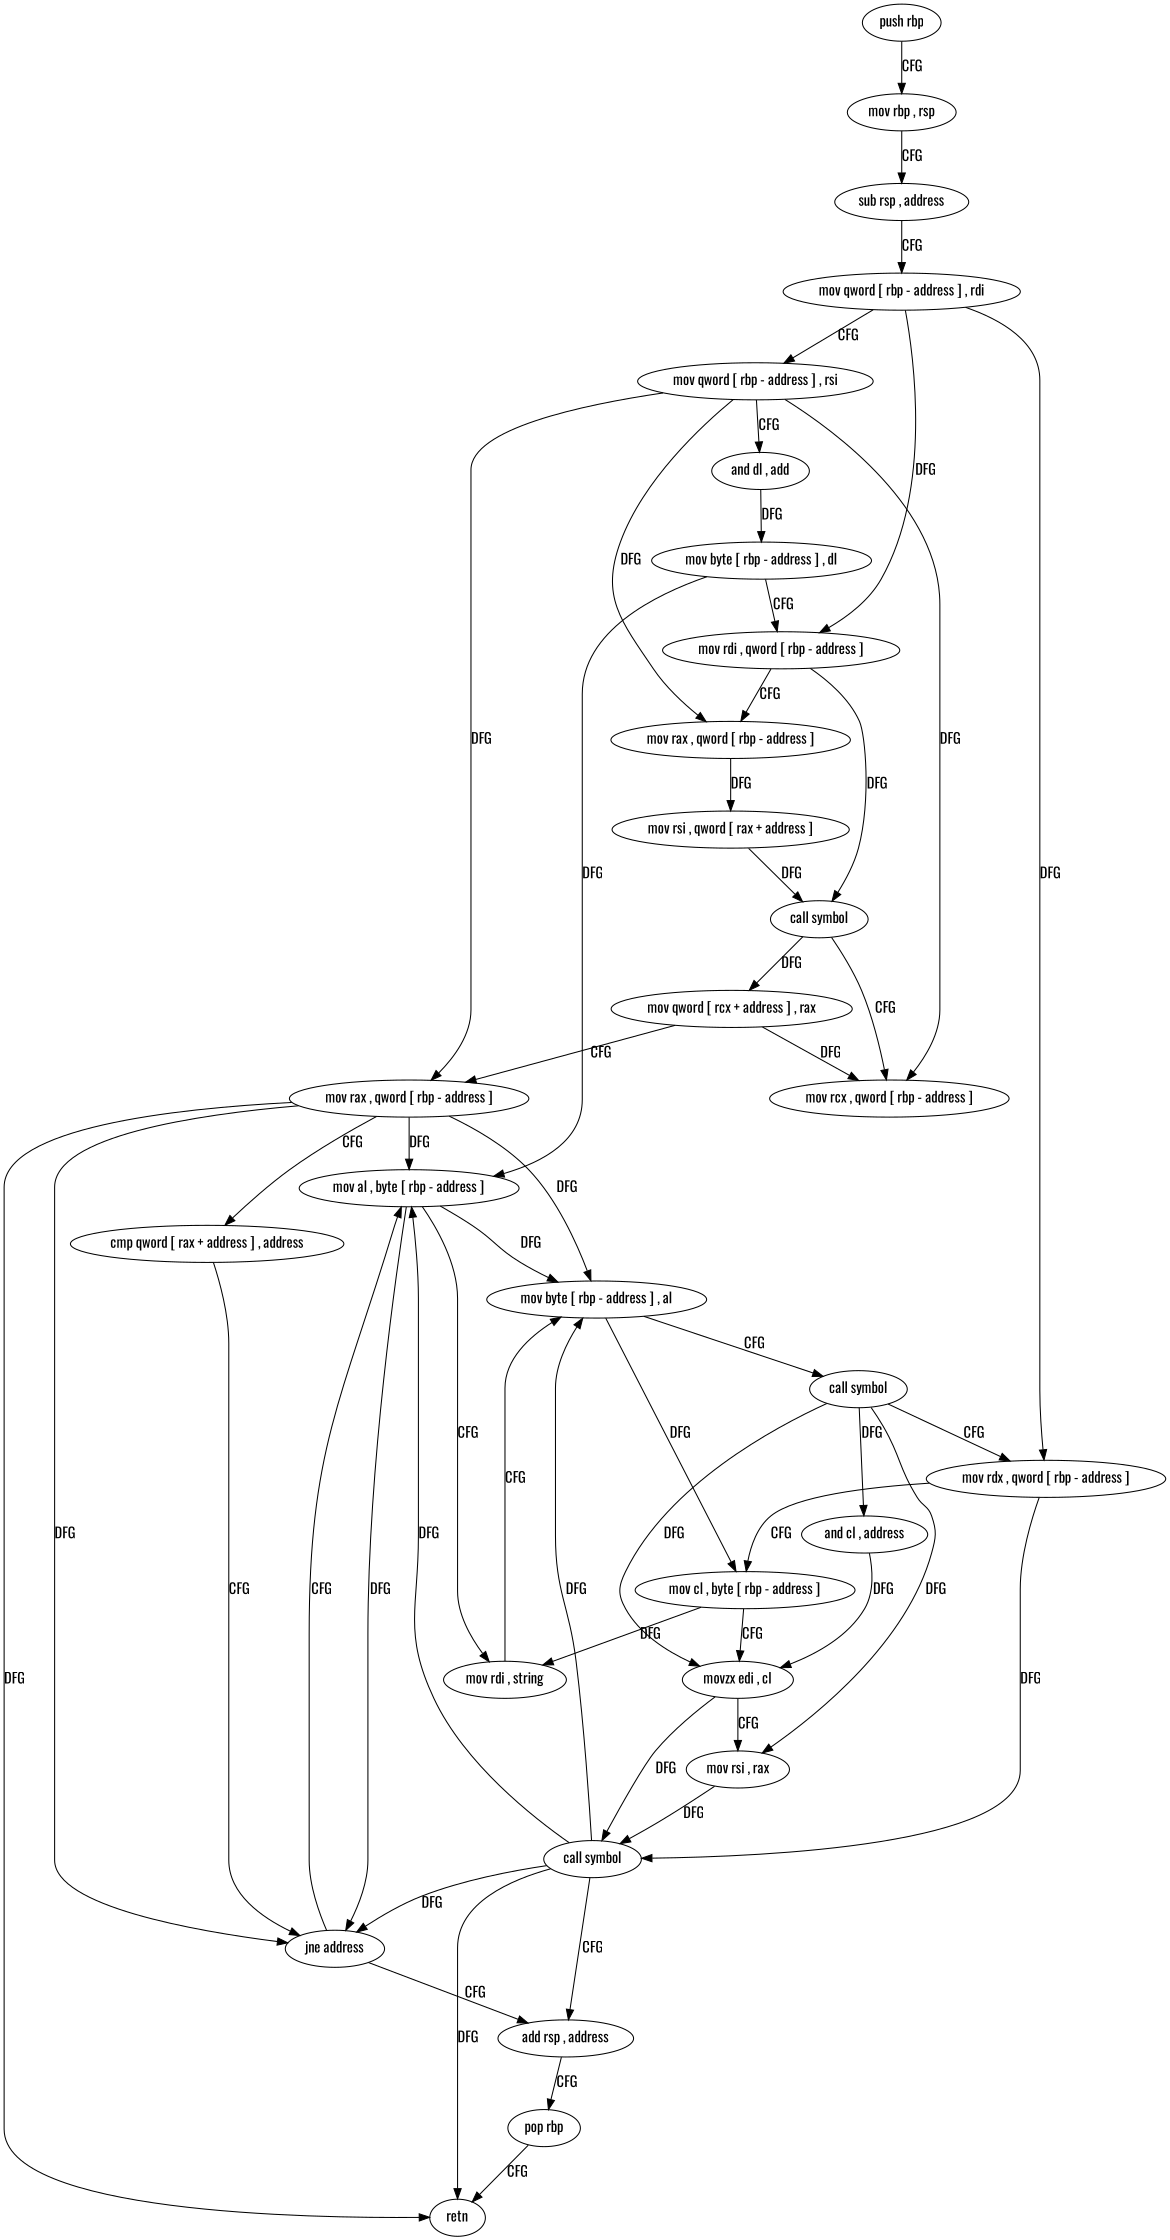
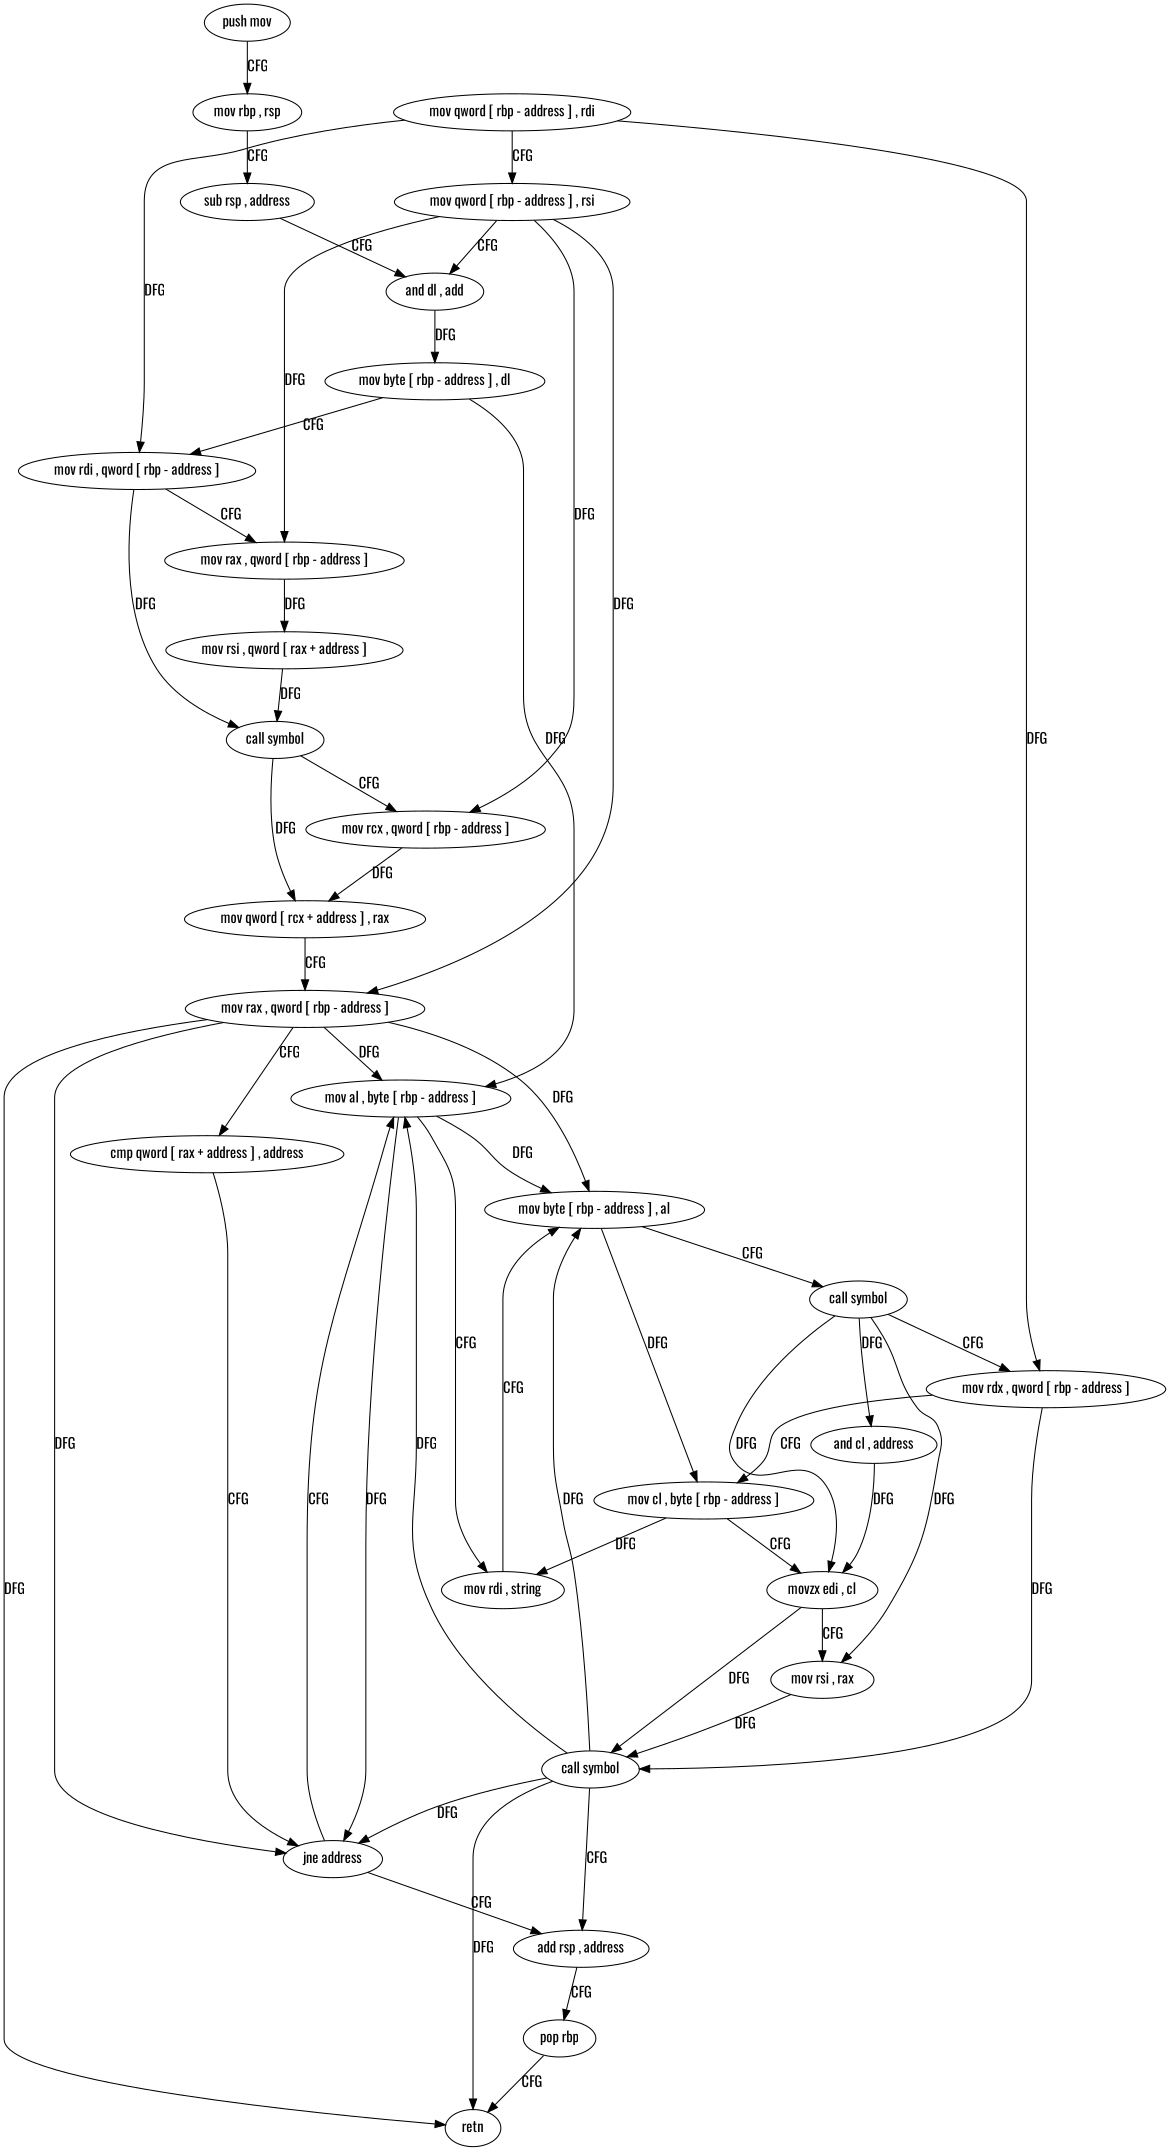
  digraph {
    fontname=Oswald
    node [fontname=Oswald]
    edge [fontname=Oswald]
-   n1 [label="push rbp"]
+   n1 [label="push mov"]
    n2 [label="mov rbp , rsp"]
    n3 [label="sub rsp , address"]
    n4 [label="mov qword [ rbp - address ] , rdi"]
    n5 [label="mov qword [ rbp - address ] , rsi"]
    n6 [label="mov rdi , qword [ rbp - address ]"]
    n7 [label="mov rdx , qword [ rbp - address ]"]
    n8 [label="and dl , add"]
    n9 [label="mov rax , qword [ rbp - address ]"]
    n10 [label="mov rcx , qword [ rbp - address ]"]
    n11 [label="mov rax , qword [ rbp - address ]"]
    n12 [label="call symbol"]
    n13 [label="mov cl , byte [ rbp - address ]"]
    n14 [label="call symbol"]
    n15 [label="mov byte [ rbp - address ] , dl"]
    n16 [label="mov rsi , qword [ rax + address ]"]
    n17 [label="mov qword [ rcx + address ] , rax"]
    n18 [label="mov al , byte [ rbp - address ]"]
    n19 [label="cmp qword [ rax + address ] , address"]
    n20 [label="jne address"]
    n21 [label=retn]
    n22 [label="mov byte [ rbp - address ] , al"]
    n23 [label="mov rdi , string"]
    n24 [label="add rsp , address"]
    n25 [label="call symbol"]
    n26 [label="pop rbp"]
    n27 [label="and cl , address"]
    n28 [label="movzx edi , cl"]
    n29 [label="mov rsi , rax"]
    n1 -> n2 [label=CFG]
    n2 -> n3 [label=CFG]
-   n3 -> n4 [label=CFG]
+   n3 -> n8 [label=CFG]
    n4 -> n5 [label=CFG]
    n4 -> n6 [label=DFG]
    n4 -> n7 [label=DFG]
    n5 -> n8 [label=CFG]
    n5 -> n9 [label=DFG]
    n5 -> n10 [label=DFG]
    n5 -> n11 [label=DFG]
    n6 -> n9 [label=CFG]
    n6 -> n12 [label=DFG]
    n7 -> n13 [label=CFG]
    n7 -> n14 [label=DFG]
    n8 -> n15 [label=DFG]
    n9 -> n16 [label=DFG]
-   n17 -> n10 [label=DFG]
+   n10 -> n17 [label=DFG]
    n11 -> n18 [label=DFG]
    n11 -> n19 [label=CFG]
    n11 -> n20 [label=DFG]
    n11 -> n21 [label=DFG]
    n11 -> n22 [label=DFG]
    n12 -> n10 [label=CFG]
    n12 -> n17 [label=DFG]
    n13 -> n23 [label=DFG]
    n13 -> n28 [label=CFG]
    n14 -> n18 [label=DFG]
    n14 -> n20 [label=DFG]
    n14 -> n21 [label=DFG]
    n14 -> n22 [label=DFG]
    n14 -> n24 [label=CFG]
    n15 -> n6 [label=CFG]
    n15 -> n18 [label=DFG]
    n16 -> n12 [label=DFG]
    n17 -> n11 [label=CFG]
    n18 -> n20 [label=DFG]
    n18 -> n22 [label=DFG]
    n18 -> n23 [label=CFG]
    n19 -> n20 [label=CFG]
    n20 -> n18 [label=CFG]
    n20 -> n24 [label=CFG]
    n22 -> n13 [label=DFG]
    n22 -> n25 [label=CFG]
    n23 -> n22 [label=CFG]
    n24 -> n26 [label=CFG]
    n25 -> n7 [label=CFG]
    n25 -> n27 [label=DFG]
    n25 -> n28 [label=DFG]
    n25 -> n29 [label=DFG]
    n26 -> n21 [label=CFG]
    n27 -> n28 [label=DFG]
    n28 -> n14 [label=DFG]
    n28 -> n29 [label=CFG]
    n29 -> n14 [label=DFG]
  }
